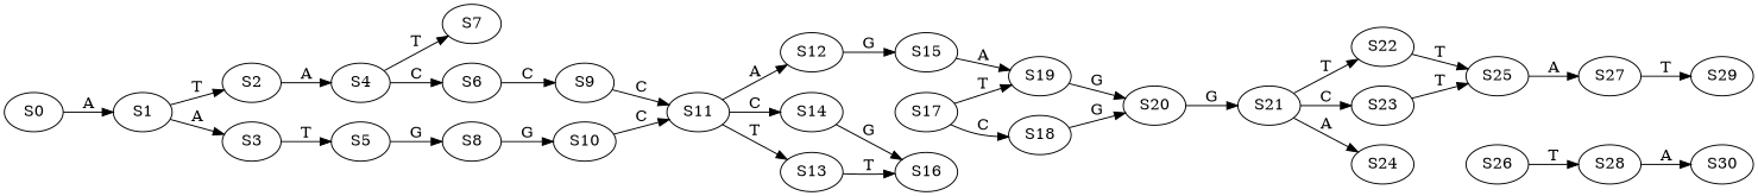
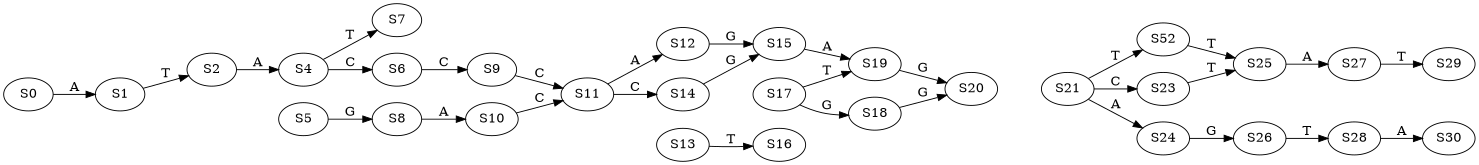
  strict digraph {
    rankdir=LR
    S0
    S1
    S2
-   S3
    S4
    S5
    S6
    S7
    S8
    S9
    S10
    S11
    S12
    S13
    S14
    S15
    S16
    S19
    S17
    S18
    S20
    S21
-   S22
+   S22 [label=S52]
    S23
    S24
    S25
    S26
    S27
    S28
    S29
    S30
    S0 -> S1 [label=A]
    S1 -> S2 [label=T]
-   S1 -> S3 [label=A]
    S2 -> S4 [label=A]
-   S3 -> S5 [label=T]
    S4 -> S6 [label=C]
    S4 -> S7 [label=T]
    S5 -> S8 [label=G]
    S6 -> S9 [label=C]
-   S8 -> S10 [label=G]
+   S8 -> S10 [label=A]
    S9 -> S11 [label=C]
    S10 -> S11 [label=C]
    S11 -> S12 [label=A]
-   S11 -> S13 [label=T]
    S11 -> S14 [label=C]
    S12 -> S15 [label=G]
    S13 -> S16 [label=T]
-   S14 -> S16 [label=G]
+   S14 -> S15 [label=G]
    S15 -> S19 [label=A]
    S19 -> S20 [label=G]
    S17 -> S19 [label=T]
-   S17 -> S18 [label=C]
+   S17 -> S18 [label=G]
    S18 -> S20 [label=G]
-   S20 -> S21 [label=G]
    S21 -> S22 [label=T]
    S21 -> S23 [label=C]
    S21 -> S24 [label=A]
    S22 -> S25 [label=T]
    S23 -> S25 [label=T]
+   S24 -> S26 [label=G]
    S25 -> S27 [label=A]
    S26 -> S28 [label=T]
    S27 -> S29 [label=T]
    S28 -> S30 [label=A]
  }
